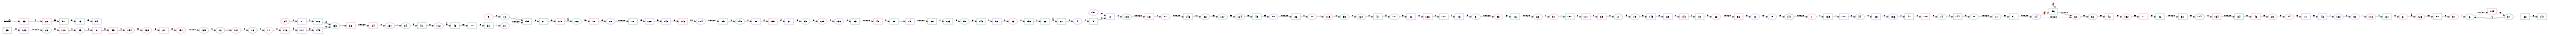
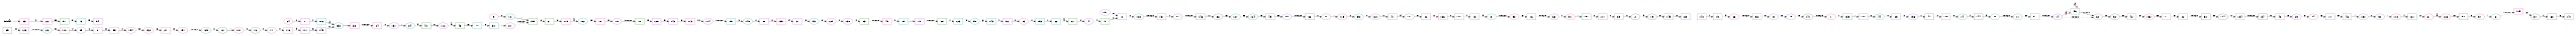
  digraph {
    rankdir=LR
    node [color=deeppink shape=box]
    edge [style=dotted]
    0
    99
    154 [shape=ellipse]
    132 [shape=ellipse]
    1 [shape=ellipse]
    139 [color=teal]
    108 [color=purple]
    44 [color=teal shape=ellipse]
    2 [color=darkgreen shape=ellipse]
    79 [color=darkgreen shape=ellipse]
    149 [color=purple]
    69 [color=purple]
    3 [color=teal shape=ellipse]
    93 [shape=ellipse]
    16 [color=teal]
    63 [color=purple shape=ellipse]
    4 [color=purple shape=ellipse]
    5 [color=darkgreen]
    8 [color=purple]
    151 [color=purple shape=ellipse]
    103 [color=teal shape=ellipse]
    6 [color=teal shape=ellipse]
    109
    37 [color=darkgreen shape=ellipse]
    68 [color=darkgreen]
    7 [color=purple]
    106 [color=teal]
    133 [color=teal shape=ellipse]
    38
    131
    87 [color=purple shape=ellipse]
    9 [shape=ellipse]
    72 [color=teal shape=ellipse]
    155 [color=darkgreen]
    21 [color=darkgreen]
    10 [color=darkgreen]
    128 [color=purple]
    142 [color=purple]
    113
    11 [color=teal shape=ellipse]
    51 [color=teal]
    14 [color=purple shape=ellipse]
    96 [color=teal]
    60 [shape=ellipse]
    12 [color=darkgreen shape=ellipse]
    107 [shape=ellipse]
    76 [color=darkgreen shape=ellipse]
    77 [shape=ellipse]
    13 [color=purple]
    52 [color=darkgreen shape=ellipse]
    42
    15 [color=purple]
    28 [color=darkgreen]
    123 [color=teal]
    95 [color=teal shape=ellipse]
    91 [shape=ellipse]
    150 [color=teal]
    17 [color=purple]
    46 [color=purple]
    130 [color=purple shape=ellipse]
    90 [color=purple shape=ellipse]
    78 [color=purple shape=ellipse]
    18
    19 [color=teal]
    66 [shape=ellipse]
    56
    20 [color=purple shape=ellipse]
    75 [color=purple shape=ellipse]
    141 [color=darkgreen shape=ellipse]
    119
    102 [color=teal shape=ellipse]
    97 [color=darkgreen]
    22
    73 [color=teal]
    94 [color=purple]
    23 [shape=ellipse]
    153 [color=teal]
    62 [color=teal]
    67 [color=darkgreen]
    137 [color=purple shape=ellipse]
    24
    84 [color=teal shape=ellipse]
    40 [color=darkgreen]
    25 [color=purple]
    156 [color=purple shape=ellipse]
    47 [color=darkgreen]
    105
    26 [color=teal shape=ellipse]
    110
    35 [color=purple shape=ellipse]
    157 [shape=ellipse]
    27
    129 [color=teal shape=ellipse]
    143 [color=teal]
    29 [color=purple shape=ellipse]
    54 [shape=ellipse]
    30 [color=teal]
    81 [color=purple shape=ellipse]
    31 [color=purple]
    53 [color=teal shape=ellipse]
    125 [shape=ellipse]
    138 [color=purple shape=ellipse]
    32 [color=teal]
    50 [color=darkgreen]
    104 [color=darkgreen shape=ellipse]
    134
    33
    initial [shape=plaintext]
    34 [color=darkgreen]
    48
    36 [color=darkgreen shape=ellipse]
    127 [color=teal shape=ellipse]
    124 [color=teal shape=ellipse]
    49 [color=teal]
    147 [color=teal]
    39
    112 [color=purple shape=ellipse]
    43 [color=darkgreen]
    70 [color=teal]
    41 [color=teal]
    101 [color=teal shape=ellipse]
    82 [color=purple]
    136
    152 [shape=ellipse]
    71
    59 [color=teal]
    45
    118 [shape=ellipse]
    74 [color=teal shape=ellipse]
    144 [color=darkgreen]
    89 [color=purple shape=ellipse]
    86 [color=darkgreen]
    80 [color=purple shape=ellipse]
    83 [color=darkgreen]
    55 [color=teal shape=ellipse]
    120 [color=purple shape=ellipse]
    57 [shape=ellipse]
    58 [color=teal shape=ellipse]
    61 [shape=ellipse]
    126 [shape=ellipse]
    98 [color=darkgreen]
    117 [color=purple]
    64 [shape=ellipse]
    65 [color=darkgreen]
    122 [color=purple]
    140
    116
    111 [color=purple]
    145 [color=purple]
    115 [shape=ellipse]
    100 [color=teal]
    85 [color=teal]
    148 [color=teal shape=ellipse]
    88 [color=purple]
    135
    146 [color=teal]
    121 [color=teal]
    92 [color=purple]
    114 [color=purple shape=ellipse]
    0 -> 99 [label=T style=solid]
    99 -> 154 [label=I style=solid]
    154 -> 132 [label=N]
    132 -> 27 [label=C]
    1 -> 139 [label=r]
    139 -> 108 [label="." style=solid]
    108 -> 44 [label=c style=solid]
    44 -> 25 [label=o]
    2 -> 79 [label=d]
    79 -> 149 [label=e style=solid]
    149 -> 69 [label=n style=solid]
-   69 -> 140 [label=t]
    3 -> 93 [label="\u0020" style=solid]
    93 -> 16 [label="="]
    16 -> 63 [label="\u0020"]
    63 -> 91 [label=r]
    4 -> 5 [label=i]
    5 -> 8 [label=o style=solid]
    8 -> 103 [label=s]
    151 -> 8 [label=n]
    103 -> 131 [label="\u0020" style=solid]
    6 -> 109 [label="\u0020"]
    109 -> 37 [label=A]
-   37 -> 6 [label=S style=solid]
+   37 -> 68 [label=S style=solid]
    68 -> 147 [label=C style=solid]
    7 -> 106 [label=i style=solid]
    106 -> 133 [label=d style=solid]
    133 -> 38 [label="," style=solid]
    38 -> 24 [label="\u0020"]
    131 -> 87 [label=r style=solid]
    87 -> 146 [label="\u0020"]
    9 -> 72 [label=s style=solid]
    72 -> 155 [label="." style=solid]
    155 -> 21 [label=c]
    21 -> 119 [label=n style=solid]
    10 -> 128 [label=F]
    128 -> 142 [label=R style=solid]
    142 -> 113 [label=O style=solid]
    113 -> 114 [label=M]
    11 -> 51 [label="="]
    51 -> 14 [label="\u0020"]
    14 -> 96 [color=red label="@" style=solid]
    14 -> 60 [label="\u0020"]
    96 -> 96 [color=red label="@"]
    96 -> 60 [label="\u0020" style=solid]
    60 -> 52 [label=O style=solid]
    12 -> 107 [label="." style=solid]
    107 -> 76 [label=s]
    76 -> 77 [label=t]
    77 -> 116 [label=u]
    13 -> 3 [label=d]
    52 -> 42 [label=R style=solid]
    42 -> 152 [label=D]
    15 -> 28 [label="\u0020"]
    28 -> 123 [label=r]
    123 -> 95 [label=e]
    95 -> 143 [label=g]
    91 -> 150 [label="." style=solid]
    150 -> 117 [label=s]
    17 -> 46 [label=R]
    46 -> 130 [label="(" style=solid]
    130 -> 90 [label=s style=solid]
    90 -> 118 [label="."]
    78 -> 10 [label="\u0020" style=solid]
    18 -> 78 [label=e style=solid]
    19 -> 66 [label=d]
    66 -> 56 [label="\u0020"]
    56 -> 20 [label=A]
    20 -> 75 [label=N]
    75 -> 141 [label=D]
    141 -> 1 [label="\u0020" style=solid]
    119 -> 102 [label=a style=solid]
    102 -> 18 [label=m]
    97 -> 73 [label=L]
    22 -> 97 [label=E style=solid]
    73 -> 94 [label=E]
    23 -> 153 [label=t]
    153 -> 62 [label=r style=solid]
    62 -> 67 [label=a]
    67 -> 4 [label=t style=solid]
    137 -> 84 [label="." style=solid]
    24 -> 137 [label=s]
    84 -> 40 [label=f]
    40 -> 112 [label=n style=solid]
    25 -> 156 [label=u]
    156 -> 47 [label=r style=solid]
    47 -> 105 [label=s]
    105 -> 74 [label=e]
    26 -> 110 [label=D]
    110 -> 35 [label=I style=solid]
    35 -> 0 [label=S style=solid]
    157 -> 129 [label="\u0020"]
    27 -> 157 [label=T]
    129 -> 12 [label=s]
    143 -> 92 [label=i]
    29 -> 54 [label=P]
    54 -> 17 [label=E]
    30 -> 81 [label=","]
    81 -> 155 [label="\u0020"]
    31 -> 53 [label=e]
    53 -> 125 [label=n]
    125 -> 138 [label=t]
    138 -> 83 [label=s]
    32 -> 50 [label="\u0020"]
    50 -> 104 [label=B]
    104 -> 134 [label=Y]
    134 -> 34 [label="\u0020" style=solid]
    33 -> 22 [label=S style=solid]
    initial -> 33 [style=solid]
    34 -> 48 [label=U style=solid]
    48 -> 29 [label=P style=solid]
    36 -> 127 [label=H style=solid]
    127 -> 124 [label=E]
    124 -> 49 [label=R style=solid]
    49 -> 89 [label=E style=solid]
    39 -> 2 [label=u style=solid]
    112 -> 43 [label=a]
    43 -> 70 [label=m style=solid]
    70 -> 30 [label=e]
    41 -> 101 [label=d style=solid]
    101 -> 82 [label=e style=solid]
    82 -> 136 [label=n]
    136 -> 100 [label=t style=solid]
    152 -> 71 [label=E style=solid]
    71 -> 32 [label=R]
    59 -> 15 [label="," style=solid]
    45 -> 59 [label=s]
    118 -> 121 [label=l style=solid]
    74 -> 144 [label=i style=solid]
    144 -> 58 [label=d style=solid]
    89 -> 86 [label="\u0020" style=solid]
    86 -> 80 [label=s style=solid]
    80 -> 115 [label="." style=solid]
    83 -> 45 [label="\u0020"]
    55 -> 120 [label=t]
    120 -> 41 [label=u style=solid]
    57 -> 6 [label=")"]
    58 -> 11 [label="\u0020" style=solid]
    61 -> 126 [label=a style=solid]
    126 -> 98 [label=m style=solid]
    98 -> 57 [label=e style=solid]
    117 -> 39 [label=t]
    64 -> 7 [label=t style=solid]
    65 -> 122 [label=T]
    122 -> 26 [label="\u0020"]
    140 -> 19 [label=i style=solid]
    116 -> 111 [label=d]
    111 -> 145 [label=e style=solid]
    145 -> 133 [label=n style=solid]
    115 -> 55 [label=s style=solid]
    100 -> 13 [label=i]
    85 -> 148 [label=s style=solid]
    148 -> 88 [label=t style=solid]
    88 -> 135 [label=u style=solid]
    135 -> 31 [label=d]
    146 -> 36 [label=W style=solid]
    121 -> 61 [label=n]
    92 -> 23 [label=s style=solid]
    114 -> 85 [label="\u0020"]
  }
